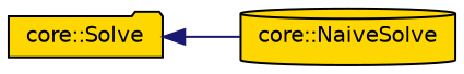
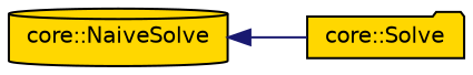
  digraph {
    rankdir=LR
    node [color=black fillcolor=gold fontname=Helvetica fontsize=10 style=filled]
    n1 [fontcolor=black height=0.2 label="core::NaiveSolve" shape=cylinder width=0.4]
    n2 [height=0.2 label="core::Solve" shape=folder width=0.4]
-   n2 -> n1 [color=midnightblue dir=back fontname=Helvetica fontsize=10 labelfontname=Helvetica labelfontsize=10 style=solid]
+   n1 -> n2 [color=midnightblue dir=back fontname=Helvetica fontsize=10 labelfontname=Helvetica labelfontsize=10 style=solid]
  }
